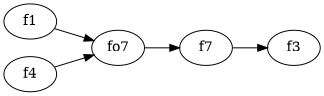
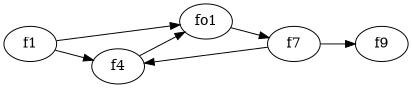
  strict digraph {
    rankdir=LR
    edge [weight=2]
    f1
    f4
-   fo1 [label=fo7]
+   fo1
    n4 [label=f7]
-   f3
+   f3 [label=f9]
+   f1 -> f4
    f1 -> fo1
    f4 -> fo1
    fo1 -> n4
+   n4 -> f4
    n4 -> f3
  }
